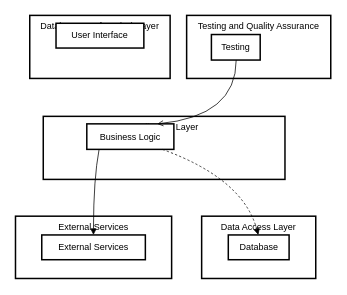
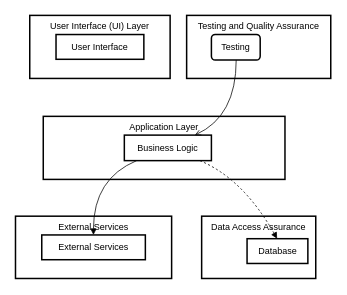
  <mxCell id="0" />
  <mxCell id="1" parent="0" />
  <mxCell id="2" value="Testing and Quality Assurance" style="whiteSpace=wrap;strokeWidth=2;verticalAlign=top;" vertex="1" parent="1"><mxGeometry x="248" y="20" width="192" height="84" as="geometry" /></mxCell>
- <mxCell id="3" value="Testing" style="whiteSpace=wrap;strokeWidth=2;" vertex="1" parent="1"><mxGeometry x="281" y="45.5" width="65" height="34" as="geometry" /></mxCell>
+ <mxCell id="3" value="Testing" style="whiteSpace=wrap;strokeWidth=2;rounded=1;" vertex="1" parent="1"><mxGeometry x="281" y="45.5" width="65" height="34" as="geometry" /></mxCell>
  <mxCell id="4" value="External Services" style="whiteSpace=wrap;strokeWidth=2;verticalAlign=top;" vertex="1" parent="1"><mxGeometry x="20" y="287.5" width="208" height="83" as="geometry" /></mxCell>
  <mxCell id="5" value="External Services" style="whiteSpace=wrap;strokeWidth=2;" vertex="1" parent="1"><mxGeometry x="55" y="312.5" width="138" height="33" as="geometry" /></mxCell>
- <mxCell id="6" value="Data Access Layer" style="whiteSpace=wrap;strokeWidth=2;verticalAlign=top;" vertex="1" parent="1"><mxGeometry x="268" y="287.5" width="152" height="83" as="geometry" /></mxCell>
- <mxCell id="7" value="Database" style="whiteSpace=wrap;strokeWidth=2;" vertex="1" parent="1"><mxGeometry x="303.5" y="312.5" width="81" height="33" as="geometry" /></mxCell>
+ <mxCell id="6" value="Data Access Assurance" style="whiteSpace=wrap;strokeWidth=2;verticalAlign=top;" vertex="1" parent="1"><mxGeometry x="268" y="287.5" width="152" height="83" as="geometry" /></mxCell>
+ <mxCell id="7" value="Database" style="whiteSpace=wrap;strokeWidth=2;" vertex="1" parent="1"><mxGeometry x="328.5" y="317.5" width="81" height="33" as="geometry" /></mxCell>
  <mxCell id="8" value="Application Layer" style="whiteSpace=wrap;strokeWidth=2;verticalAlign=top;" vertex="1" parent="1"><mxGeometry x="57" y="154.5" width="322" height="84" as="geometry" /></mxCell>
- <mxCell id="9" value="Business Logic" style="whiteSpace=wrap;strokeWidth=2;" vertex="1" parent="1"><mxGeometry x="115" y="164.5" width="116" height="34" as="geometry" /></mxCell>
- <mxCell id="10" value="Database Interface (UI) Layer" style="whiteSpace=wrap;strokeWidth=2;verticalAlign=top;" vertex="1" parent="1"><mxGeometry x="39" y="20" width="187" height="84" as="geometry" /></mxCell>
- <mxCell id="11" value="User Interface" style="whiteSpace=wrap;strokeWidth=2;" vertex="1" parent="1"><mxGeometry x="74" y="30.5" width="117" height="33" as="geometry" /></mxCell>
+ <mxCell id="9" value="Business Logic" style="whiteSpace=wrap;strokeWidth=2;" vertex="1" parent="1"><mxGeometry x="165" y="179.5" width="116" height="34" as="geometry" /></mxCell>
+ <mxCell id="10" value="User Interface (UI) Layer" style="whiteSpace=wrap;strokeWidth=2;verticalAlign=top;" vertex="1" parent="1"><mxGeometry x="39" y="20" width="187" height="84" as="geometry" /></mxCell>
+ <mxCell id="11" value="User Interface" style="whiteSpace=wrap;strokeWidth=2;" vertex="1" parent="1"><mxGeometry x="74" y="45.5" width="117" height="33" as="geometry" /></mxCell>
  <mxCell id="12" value="" style="curved=1;startArrow=none;endArrow=block;exitX=0.849;exitY=0.975;entryX=0.494;entryY=0.004;rounded=0;dashed=1;" edge="1" parent="1" source="9" target="7"><mxGeometry relative="1" as="geometry"><Array as="points"><mxPoint x="323" y="237.5" /></Array></mxGeometry></mxCell>
  <mxCell id="13" value="" style="curved=1;startArrow=none;endArrow=block;exitX=0.159;exitY=0.975;entryX=0.499;entryY=0.004;rounded=0;" edge="1" parent="1" source="9" target="5"><mxGeometry relative="1" as="geometry"><Array as="points"><mxPoint x="124" y="237.5" /></Array></mxGeometry></mxCell>
  <mxCell id="14" value="" style="curved=1;startArrow=none;endArrow=open;exitX=0.508;exitY=0.987;entryX=0.817;entryY=-0.013;rounded=0;" edge="1" parent="1" source="3" target="9"><mxGeometry relative="1" as="geometry"><Array as="points"><mxPoint x="314" y="154.5" /></Array></mxGeometry></mxCell>
